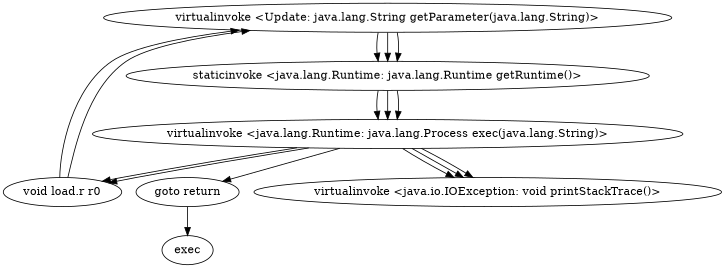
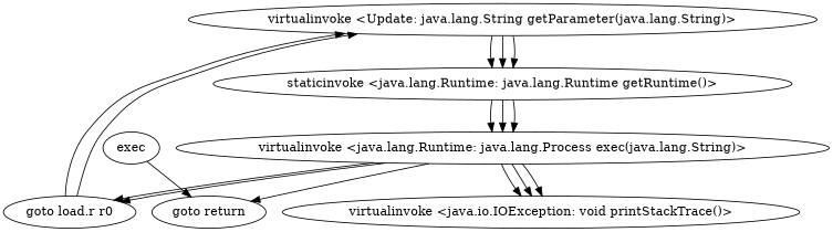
  digraph {
    "virtualinvoke <Update: java.lang.String getParameter(java.lang.String)>"
    "staticinvoke <java.lang.Runtime: java.lang.Runtime getRuntime()>"
    "virtualinvoke <java.lang.Runtime: java.lang.Process exec(java.lang.String)>"
-   "goto load.r r0" [label="void load.r r0"]
+   "goto load.r r0"
    "goto return"
    "virtualinvoke <java.io.IOException: void printStackTrace()>"
    n7 [label=exec]
    "virtualinvoke <Update: java.lang.String getParameter(java.lang.String)>" -> "staticinvoke <java.lang.Runtime: java.lang.Runtime getRuntime()>"
    "virtualinvoke <Update: java.lang.String getParameter(java.lang.String)>" -> "staticinvoke <java.lang.Runtime: java.lang.Runtime getRuntime()>"
    "virtualinvoke <Update: java.lang.String getParameter(java.lang.String)>" -> "staticinvoke <java.lang.Runtime: java.lang.Runtime getRuntime()>"
    "staticinvoke <java.lang.Runtime: java.lang.Runtime getRuntime()>" -> "virtualinvoke <java.lang.Runtime: java.lang.Process exec(java.lang.String)>"
    "staticinvoke <java.lang.Runtime: java.lang.Runtime getRuntime()>" -> "virtualinvoke <java.lang.Runtime: java.lang.Process exec(java.lang.String)>"
    "staticinvoke <java.lang.Runtime: java.lang.Runtime getRuntime()>" -> "virtualinvoke <java.lang.Runtime: java.lang.Process exec(java.lang.String)>"
    "virtualinvoke <java.lang.Runtime: java.lang.Process exec(java.lang.String)>" -> "goto load.r r0"
    "virtualinvoke <java.lang.Runtime: java.lang.Process exec(java.lang.String)>" -> "goto load.r r0"
    "virtualinvoke <java.lang.Runtime: java.lang.Process exec(java.lang.String)>" -> "goto return"
    "virtualinvoke <java.lang.Runtime: java.lang.Process exec(java.lang.String)>" -> "virtualinvoke <java.io.IOException: void printStackTrace()>"
    "virtualinvoke <java.lang.Runtime: java.lang.Process exec(java.lang.String)>" -> "virtualinvoke <java.io.IOException: void printStackTrace()>"
    "virtualinvoke <java.lang.Runtime: java.lang.Process exec(java.lang.String)>" -> "virtualinvoke <java.io.IOException: void printStackTrace()>"
    "goto load.r r0" -> "virtualinvoke <Update: java.lang.String getParameter(java.lang.String)>"
    "goto load.r r0" -> "virtualinvoke <Update: java.lang.String getParameter(java.lang.String)>"
-   "goto return" -> n7
+   n7 -> "goto return"
  }
